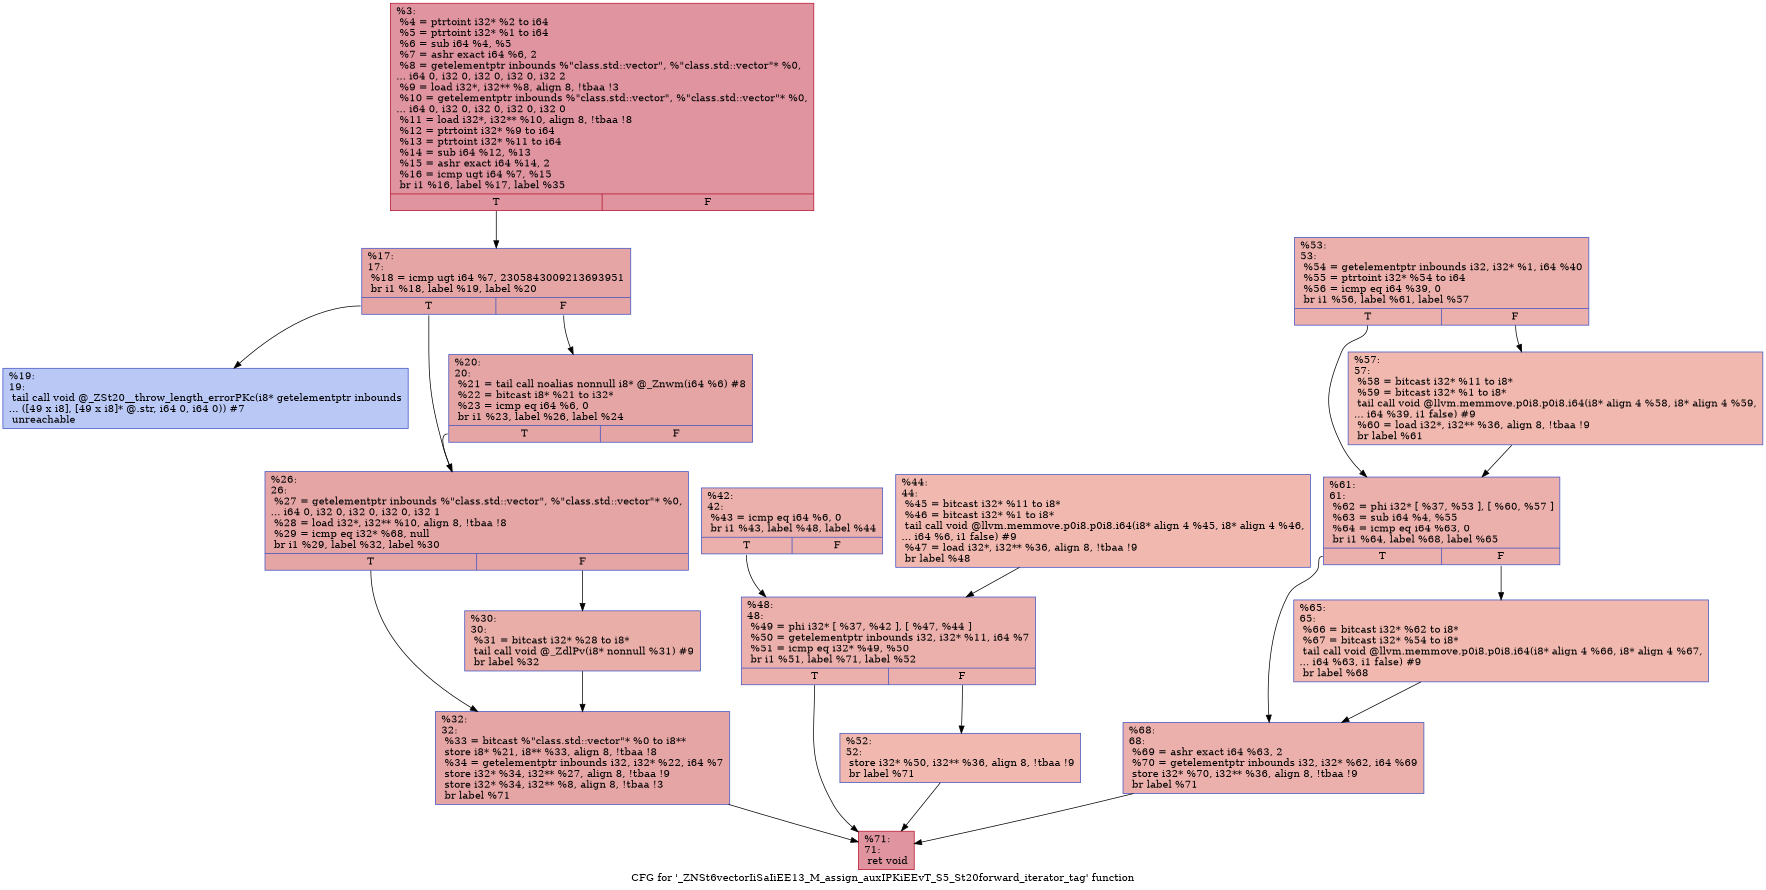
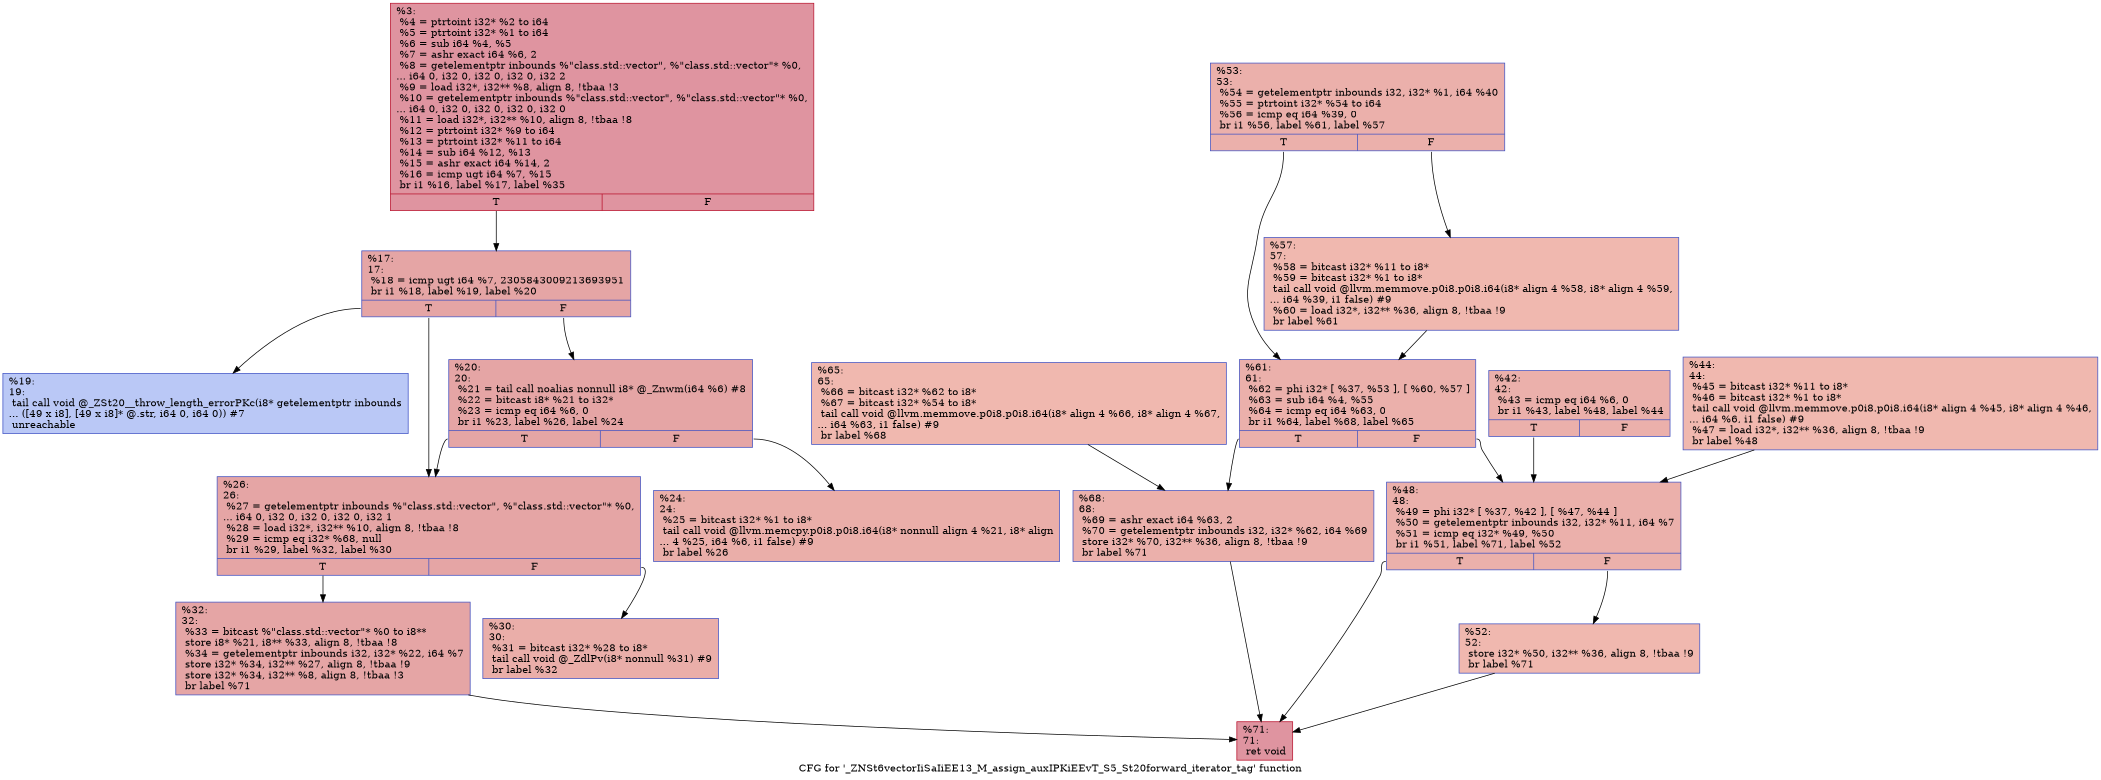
  digraph {
    label="CFG for '_ZNSt6vectorIiSaIiEE13_M_assign_auxIPKiEEvT_S5_St20forward_iterator_tag' function"
    node [color="#3d50c3ff" fillcolor="#d24b4070" shape=record style=filled]
    edge [tailport=s0]
    n1 [color="#b70d28ff" fillcolor="#b70d2870" label="{%3:\l  %4 = ptrtoint i32* %2 to i64\l  %5 = ptrtoint i32* %1 to i64\l  %6 = sub i64 %4, %5\l  %7 = ashr exact i64 %6, 2\l  %8 = getelementptr inbounds %\"class.std::vector\", %\"class.std::vector\"* %0,\l... i64 0, i32 0, i32 0, i32 0, i32 2\l  %9 = load i32*, i32** %8, align 8, !tbaa !3\l  %10 = getelementptr inbounds %\"class.std::vector\", %\"class.std::vector\"* %0,\l... i64 0, i32 0, i32 0, i32 0, i32 0\l  %11 = load i32*, i32** %10, align 8, !tbaa !8\l  %12 = ptrtoint i32* %9 to i64\l  %13 = ptrtoint i32* %11 to i64\l  %14 = sub i64 %12, %13\l  %15 = ashr exact i64 %14, 2\l  %16 = icmp ugt i64 %7, %15\l  br i1 %16, label %17, label %35\l|{<s0>T|<s1>F}}"]
    n2 [fillcolor="#c5333470" label="{%17:\l17:                                               \l  %18 = icmp ugt i64 %7, 2305843009213693951\l  br i1 %18, label %19, label %20\l|{<s0>T|<s1>F}}"]
    n3 [fillcolor="#6282ea70" label="{%19:\l19:                                               \l  tail call void @_ZSt20__throw_length_errorPKc(i8* getelementptr inbounds\l... ([49 x i8], [49 x i8]* @.str, i64 0, i64 0)) #7\l  unreachable\l}"]
    n4 [fillcolor="#c5333470" label="{%20:\l20:                                               \l  %21 = tail call noalias nonnull i8* @_Znwm(i64 %6) #8\l  %22 = bitcast i8* %21 to i32*\l  %23 = icmp eq i64 %6, 0\l  br i1 %23, label %26, label %24\l|{<s0>T|<s1>F}}"]
    n5 [fillcolor="#c5333470" label="{%26:\l26:                                               \l  %27 = getelementptr inbounds %\"class.std::vector\", %\"class.std::vector\"* %0,\l... i64 0, i32 0, i32 0, i32 0, i32 1\l  %28 = load i32*, i32** %10, align 8, !tbaa !8\l  %29 = icmp eq i32* %68, null\l  br i1 %29, label %32, label %30\l|{<s0>T|<s1>F}}"]
+   n6 [fillcolor="#d0473d70" label="{%24:\l24:                                               \l  %25 = bitcast i32* %1 to i8*\l  tail call void @llvm.memcpy.p0i8.p0i8.i64(i8* nonnull align 4 %21, i8* align\l... 4 %25, i64 %6, i1 false) #9\l  br label %26\l}"]
    n7 [label="{%53:\l53:                                               \l  %54 = getelementptr inbounds i32, i32* %1, i64 %40\l  %55 = ptrtoint i32* %54 to i64\l  %56 = icmp eq i64 %39, 0\l  br i1 %56, label %61, label %57\l|{<s0>T|<s1>F}}"]
    n8 [label="{%61:\l61:                                               \l  %62 = phi i32* [ %37, %53 ], [ %60, %57 ]\l  %63 = sub i64 %4, %55\l  %64 = icmp eq i64 %63, 0\l  br i1 %64, label %68, label %65\l|{<s0>T|<s1>F}}"]
    n9 [fillcolor="#dc5d4a70" label="{%57:\l57:                                               \l  %58 = bitcast i32* %11 to i8*\l  %59 = bitcast i32* %1 to i8*\l  tail call void @llvm.memmove.p0i8.p0i8.i64(i8* align 4 %58, i8* align 4 %59,\l... i64 %39, i1 false) #9\l  %60 = load i32*, i32** %36, align 8, !tbaa !9\l  br label %61\l}"]
    n10 [label="{%42:\l42:                                               \l  %43 = icmp eq i64 %6, 0\l  br i1 %43, label %48, label %44\l|{<s0>T|<s1>F}}"]
    n11 [label="{%48:\l48:                                               \l  %49 = phi i32* [ %37, %42 ], [ %47, %44 ]\l  %50 = getelementptr inbounds i32, i32* %11, i64 %7\l  %51 = icmp eq i32* %49, %50\l  br i1 %51, label %71, label %52\l|{<s0>T|<s1>F}}"]
    n12 [fillcolor="#c5333470" label="{%32:\l32:                                               \l  %33 = bitcast %\"class.std::vector\"* %0 to i8**\l  store i8* %21, i8** %33, align 8, !tbaa !8\l  %34 = getelementptr inbounds i32, i32* %22, i64 %7\l  store i32* %34, i32** %27, align 8, !tbaa !9\l  store i32* %34, i32** %8, align 8, !tbaa !3\l  br label %71\l}"]
    n13 [fillcolor="#d0473d70" label="{%30:\l30:                                               \l  %31 = bitcast i32* %28 to i8*\l  tail call void @_ZdlPv(i8* nonnull %31) #9\l  br label %32\l}"]
    n14 [color="#b70d28ff" fillcolor="#b70d2870" label="{%71:\l71:                                               \l  ret void\l}"]
    n15 [label="{%68:\l68:                                               \l  %69 = ashr exact i64 %63, 2\l  %70 = getelementptr inbounds i32, i32* %62, i64 %69\l  store i32* %70, i32** %36, align 8, !tbaa !9\l  br label %71\l}"]
    n16 [fillcolor="#dc5d4a70" label="{%65:\l65:                                               \l  %66 = bitcast i32* %62 to i8*\l  %67 = bitcast i32* %54 to i8*\l  tail call void @llvm.memmove.p0i8.p0i8.i64(i8* align 4 %66, i8* align 4 %67,\l... i64 %63, i1 false) #9\l  br label %68\l}"]
    n17 [fillcolor="#dc5d4a70" label="{%52:\l52:                                               \l  store i32* %50, i32** %36, align 8, !tbaa !9\l  br label %71\l}"]
    n18 [fillcolor="#dc5d4a70" label="{%44:\l44:                                               \l  %45 = bitcast i32* %11 to i8*\l  %46 = bitcast i32* %1 to i8*\l  tail call void @llvm.memmove.p0i8.p0i8.i64(i8* align 4 %45, i8* align 4 %46,\l... i64 %6, i1 false) #9\l  %47 = load i32*, i32** %36, align 8, !tbaa !9\l  br label %48\l}"]
    n1 -> n2
    n2 -> n3
    n2 -> n4 [tailport=s1]
    n2 -> n5
    n4 -> n5
+   n4 -> n6 [tailport=s1]
    n5 -> n12
    n5 -> n13 [tailport=s1]
    n7 -> n8
    n7 -> n9 [tailport=s1]
    n8 -> n15
-   n8 -> n16 [tailport=s1]
+   n8 -> n11 [tailport=s1]
    n9 -> n8
    n10 -> n11
    n11 -> n14
    n11 -> n17 [tailport=s1]
    n12 -> n14
-   n13 -> n12
    n15 -> n14
    n16 -> n15
    n17 -> n14
    n18 -> n11
  }
